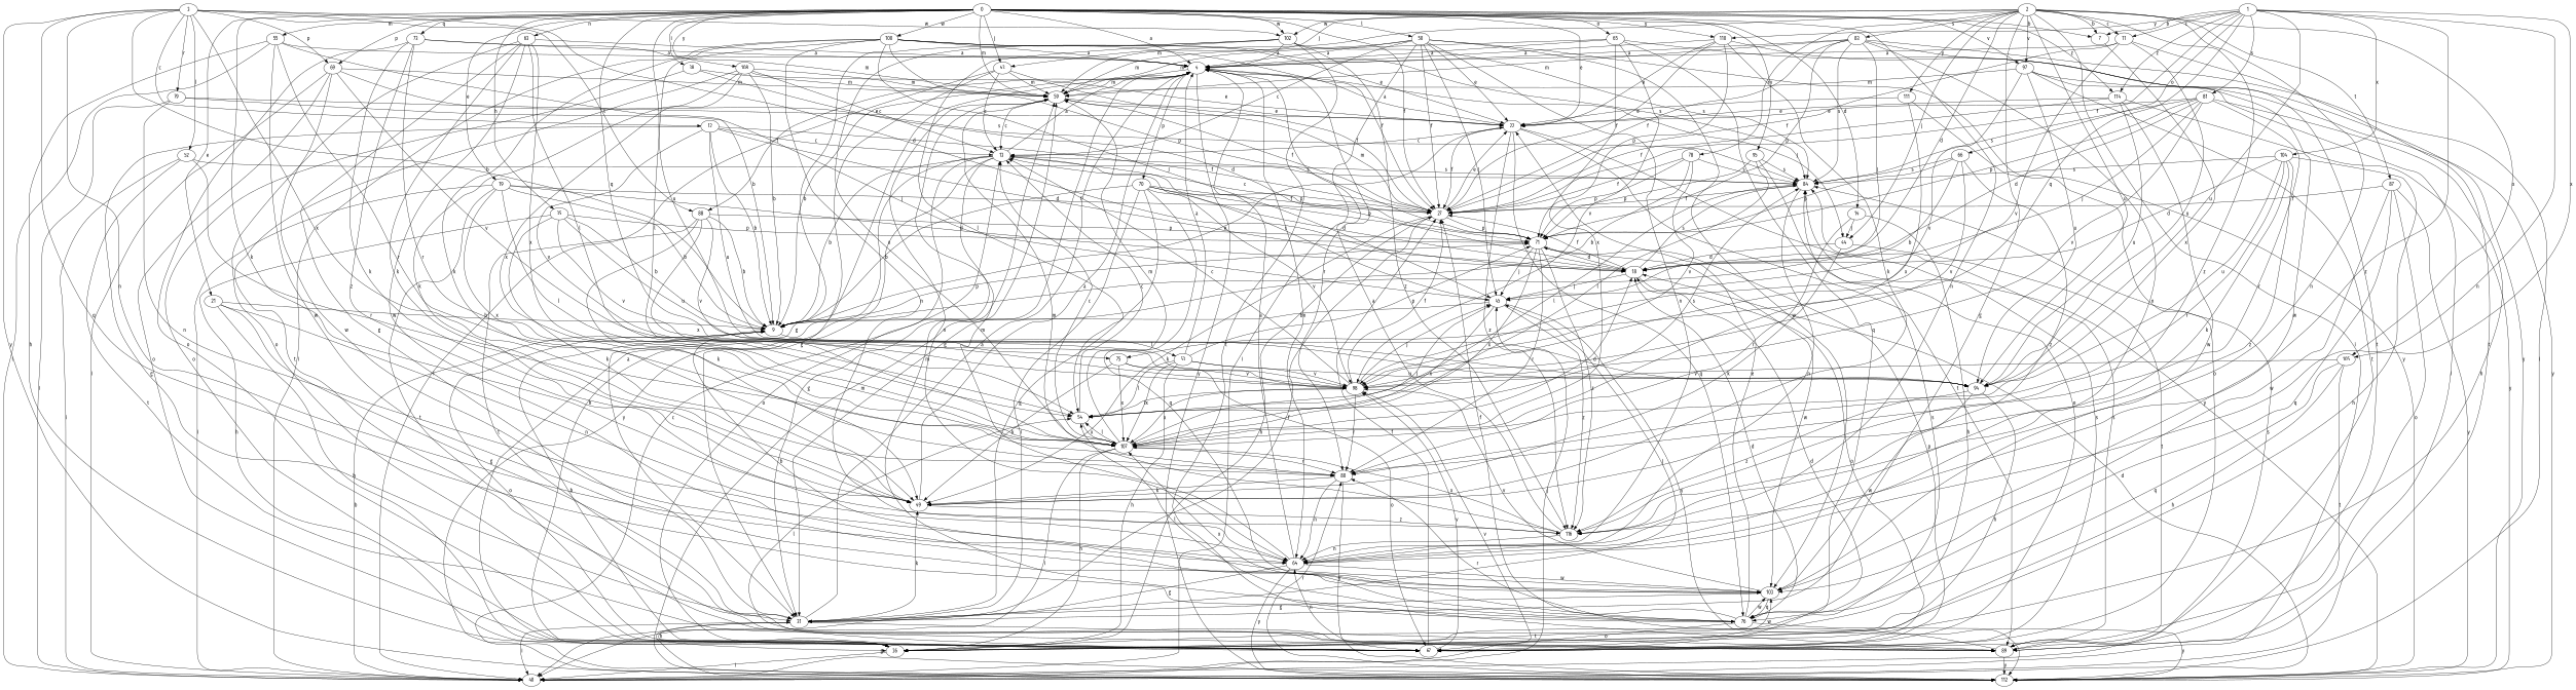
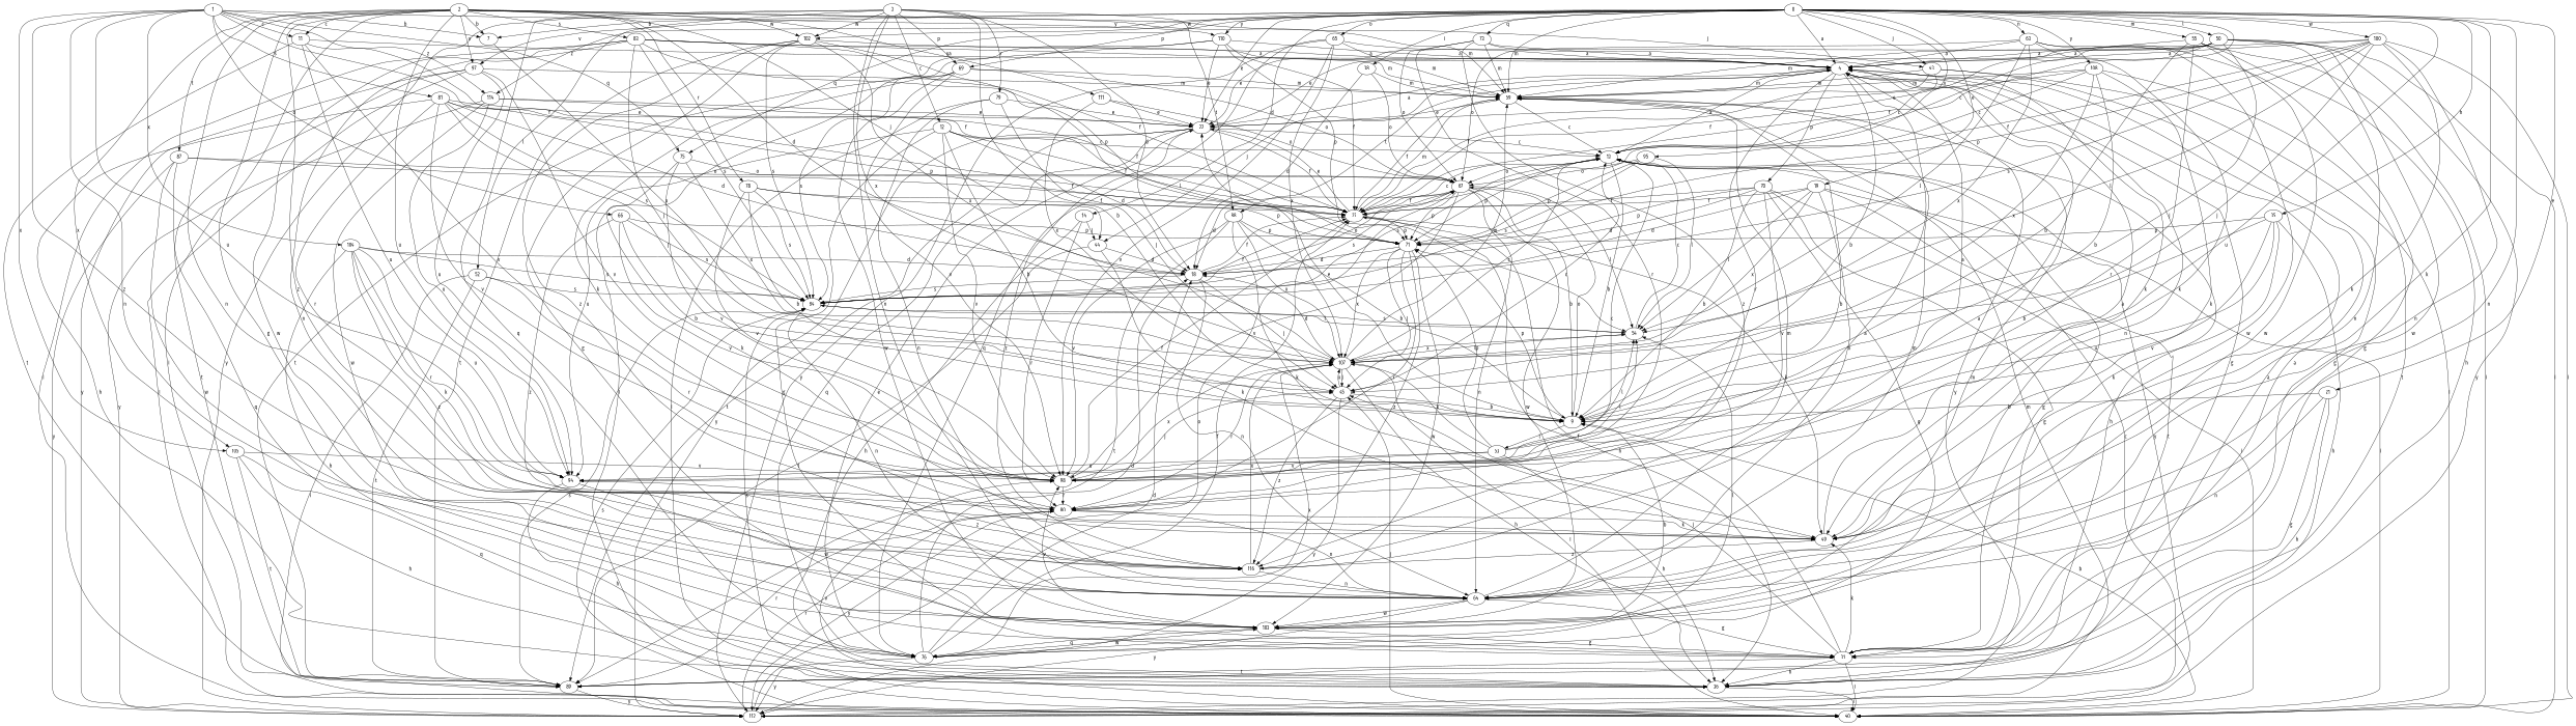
  strict digraph {
    fontname="Fira Sans"
    node [fontname="Fira Sans"]
    edge [fontname="Fira Sans"]
    0
    4
    7
    14
    19
    21
    22
    27
    35
    38
    43
    49
    50
    55
    59
    63
    64
    65
    69
    73
    75
    94
    95
    97
    100
    102
    108
    110
    114
    3
    18
    9
    12
    52
    76
    79
    88
    107
    112
    31
    44
    70
    80
    36
    40
    89
    54
    116
    13
    71
    98
    67
    45
    103
    84
    1
    11
    66
    81
    104
    105
    2
    78
    83
    87
    111
    53
    0 -> 4 [label=a]
    0 -> 7 [label=b]
    0 -> 14 [label=d]
    0 -> 19 [label=e]
    0 -> 21 [label=e]
    0 -> 22 [label=e]
    0 -> 27 [label=f]
    0 -> 35 [label=h]
    0 -> 38 [label=i]
    0 -> 43 [label=j]
    0 -> 49 [label=k]
    0 -> 50 [label=l]
    0 -> 55 [label=m]
    0 -> 59 [label=m]
    0 -> 63 [label=n]
    0 -> 64 [label=n]
    0 -> 65 [label=o]
    0 -> 69 [label=p]
    0 -> 73 [label=q]
    0 -> 75 [label=q]
    0 -> 94 [label=u]
    0 -> 95 [label=v]
    0 -> 97 [label=v]
    0 -> 100 [label=w]
    0 -> 102 [label=w]
    0 -> 108 [label=y]
    0 -> 110 [label=y]
    0 -> 114 [label=z]
    4 -> 59 [label=m]
    4 -> 64 [label=n]
    4 -> 9 [label=b]
    4 -> 88 [label=t]
    4 -> 112 [label=y]
    4 -> 31 [label=g]
    4 -> 44 [label=j]
    4 -> 70 [label=p]
    4 -> 80 [label=r]
    7 -> 107 [label=x]
    14 -> 44 [label=j]
    14 -> 80 [label=r]
    14 -> 36 [label=h]
    19 -> 27 [label=f]
    19 -> 18 [label=d]
    19 -> 9 [label=b]
    19 -> 107 [label=x]
    19 -> 40 [label=i]
    19 -> 89 [label=t]
    19 -> 54 [label=l]
    21 -> 64 [label=n]
    21 -> 9 [label=b]
    21 -> 31 [label=g]
    21 -> 36 [label=h]
    22 -> 4 [label=a]
    22 -> 27 [label=f]
    22 -> 76 [label=q]
    22 -> 112 [label=y]
    22 -> 89 [label=t]
    22 -> 116 [label=z]
    22 -> 13 [label=c]
    27 -> 22 [label=e]
    27 -> 49 [label=k]
    27 -> 59 [label=m]
    27 -> 36 [label=h]
    27 -> 13 [label=c]
    27 -> 71 [label=p]
    35 -> 49 [label=k]
    35 -> 94 [label=u]
    35 -> 9 [label=b]
    35 -> 36 [label=h]
    35 -> 71 [label=p]
    35 -> 98 [label=v]
    38 -> 59 [label=m]
    38 -> 18 [label=d]
    38 -> 67 [label=o]
    43 -> 27 [label=f]
    43 -> 59 [label=m]
    43 -> 31 [label=g]
    43 -> 40 [label=i]
    43 -> 13 [label=c]
    49 -> 4 [label=a]
    49 -> 116 [label=z]
    50 -> 4 [label=a]
    50 -> 22 [label=e]
    50 -> 27 [label=f]
    50 -> 59 [label=m]
    50 -> 64 [label=n]
    50 -> 112 [label=y]
    50 -> 40 [label=i]
    50 -> 13 [label=c]
    50 -> 45 [label=j]
    50 -> 103 [label=w]
    55 -> 4 [label=a]
    55 -> 9 [label=b]
    55 -> 80 [label=r]
    55 -> 36 [label=h]
    55 -> 40 [label=i]
    55 -> 103 [label=w]
    59 -> 22 [label=e]
    59 -> 27 [label=f]
    59 -> 64 [label=n]
    59 -> 13 [label=c]
    63 -> 4 [label=a]
    63 -> 49 [label=k]
    63 -> 107 [label=x]
    63 -> 31 [label=g]
    63 -> 54 [label=l]
    63 -> 67 [label=o]
    63 -> 103 [label=w]
    64 -> 4 [label=a]
    64 -> 59 [label=m]
    64 -> 112 [label=y]
    64 -> 31 [label=g]
    64 -> 103 [label=w]
    65 -> 4 [label=a]
    65 -> 59 [label=m]
    65 -> 76 [label=q]
    65 -> 107 [label=x]
    65 -> 112 [label=y]
    65 -> 98 [label=v]
    69 -> 59 [label=m]
    69 -> 40 [label=i]
    69 -> 98 [label=v]
    69 -> 67 [label=o]
    69 -> 103 [label=w]
    69 -> 84 [label=s]
    73 -> 4 [label=a]
    73 -> 49 [label=k]
    73 -> 59 [label=m]
    73 -> 80 [label=r]
    73 -> 116 [label=z]
    73 -> 67 [label=o]
    75 -> 49 [label=k]
    75 -> 107 [label=x]
    75 -> 98 [label=v]
    75 -> 67 [label=o]
    94 -> 36 [label=h]
    94 -> 116 [label=z]
    94 -> 103 [label=w]
    95 -> 54 [label=l]
    95 -> 71 [label=p]
    95 -> 67 [label=o]
    95 -> 84 [label=s]
    97 -> 59 [label=m]
    97 -> 94 [label=u]
    97 -> 112 [label=y]
    97 -> 40 [label=i]
    97 -> 89 [label=t]
    97 -> 98 [label=v]
    100 -> 4 [label=a]
    100 -> 22 [label=e]
    100 -> 27 [label=f]
    100 -> 49 [label=k]
    100 -> 64 [label=n]
    100 -> 40 [label=i]
    100 -> 54 [label=l]
    100 -> 71 [label=p]
    100 -> 45 [label=j]
    100 -> 84 [label=s]
    102 -> 4 [label=a]
    102 -> 107 [label=x]
    102 -> 31 [label=g]
    102 -> 89 [label=t]
    102 -> 54 [label=l]
    102 -> 116 [label=z]
    102 -> 84 [label=s]
    108 -> 22 [label=e]
    108 -> 49 [label=k]
    108 -> 59 [label=m]
    108 -> 9 [label=b]
    108 -> 107 [label=x]
    108 -> 89 [label=t]
    108 -> 13 [label=c]
    110 -> 4 [label=a]
    110 -> 22 [label=e]
    110 -> 27 [label=f]
    110 -> 49 [label=k]
    110 -> 89 [label=t]
    110 -> 71 [label=p]
    114 -> 22 [label=e]
    114 -> 27 [label=f]
    114 -> 94 [label=u]
    114 -> 112 [label=y]
    114 -> 103 [label=w]
    3 -> 64 [label=n]
    3 -> 69 [label=p]
    3 -> 102 [label=w]
    3 -> 18 [label=d]
    3 -> 9 [label=b]
    3 -> 12 [label=c]
    3 -> 52 [label=l]
    3 -> 76 [label=q]
    3 -> 79 [label=r]
    3 -> 88 [label=t]
    3 -> 107 [label=x]
    3 -> 112 [label=y]
    18 -> 27 [label=f]
+   18 -> 64 [label=n]
    18 -> 67 [label=o]
    18 -> 45 [label=j]
    18 -> 84 [label=s]
    9 -> 22 [label=e]
    9 -> 71 [label=p]
    9 -> 67 [label=o]
    9 -> 53 [label=l]
    12 -> 27 [label=f]
    12 -> 94 [label=u]
    12 -> 18 [label=d]
    12 -> 9 [label=b]
    12 -> 31 [label=g]
    12 -> 13 [label=c]
    12 -> 98 [label=v]
    52 -> 80 [label=r]
    52 -> 40 [label=i]
    52 -> 89 [label=t]
    52 -> 84 [label=s]
    76 -> 22 [label=e]
    76 -> 27 [label=f]
    76 -> 59 [label=m]
    76 -> 18 [label=d]
    76 -> 107 [label=x]
    76 -> 112 [label=y]
    76 -> 54 [label=l]
    76 -> 67 [label=o]
    76 -> 103 [label=w]
    79 -> 22 [label=e]
    79 -> 64 [label=n]
    79 -> 40 [label=i]
    79 -> 45 [label=j]
    88 -> 49 [label=k]
    88 -> 9 [label=b]
    88 -> 107 [label=x]
    88 -> 89 [label=t]
    88 -> 71 [label=p]
    88 -> 98 [label=v]
    107 -> 59 [label=m]
    107 -> 18 [label=d]
    107 -> 80 [label=r]
    107 -> 36 [label=h]
    107 -> 40 [label=i]
    107 -> 54 [label=l]
    107 -> 13 [label=c]
    107 -> 45 [label=j]
    112 -> 59 [label=m]
    112 -> 18 [label=d]
-   112 -> 31 [label=g]
    112 -> 80 [label=r]
    112 -> 13 [label=c]
    31 -> 4 [label=a]
    31 -> 27 [label=f]
    31 -> 49 [label=k]
    31 -> 36 [label=h]
    31 -> 40 [label=i]
    31 -> 89 [label=t]
    31 -> 45 [label=j]
    44 -> 49 [label=k]
    44 -> 18 [label=d]
    44 -> 89 [label=t]
    70 -> 27 [label=f]
    70 -> 18 [label=d]
    70 -> 9 [label=b]
    70 -> 76 [label=q]
    70 -> 31 [label=g]
    70 -> 40 [label=i]
    70 -> 71 [label=p]
    70 -> 98 [label=v]
    80 -> 49 [label=k]
    80 -> 64 [label=n]
    80 -> 112 [label=y]
    36 -> 4 [label=a]
    36 -> 40 [label=i]
    36 -> 84 [label=s]
    40 -> 9 [label=b]
    40 -> 98 [label=v]
    40 -> 45 [label=j]
    40 -> 84 [label=s]
    89 -> 112 [label=y]
    89 -> 80 [label=r]
    89 -> 84 [label=s]
    54 -> 107 [label=x]
    54 -> 13 [label=c]
    54 -> 84 [label=s]
    116 -> 4 [label=a]
    116 -> 59 [label=m]
    116 -> 64 [label=n]
    116 -> 107 [label=x]
    13 -> 4 [label=a]
    13 -> 9 [label=b]
    13 -> 112 [label=y]
    13 -> 31 [label=g]
    13 -> 36 [label=h]
    13 -> 71 [label=p]
    13 -> 67 [label=o]
-   13 -> 84 [label=s]
+   84 -> 13 [label=s]
    71 -> 18 [label=d]
    71 -> 107 [label=x]
    71 -> 80 [label=r]
    71 -> 116 [label=z]
    71 -> 45 [label=j]
    71 -> 103 [label=w]
    98 -> 27 [label=f]
    98 -> 107 [label=x]
    98 -> 80 [label=r]
    98 -> 54 [label=l]
    98 -> 13 [label=c]
    98 -> 45 [label=j]
    67 -> 27 [label=f]
    67 -> 64 [label=n]
    67 -> 18 [label=d]
    67 -> 9 [label=b]
    67 -> 54 [label=l]
    67 -> 71 [label=p]
    67 -> 98 [label=v]
    67 -> 103 [label=w]
    67 -> 84 [label=s]
    45 -> 9 [label=b]
    45 -> 107 [label=x]
    45 -> 112 [label=y]
    45 -> 116 [label=z]
    45 -> 13 [label=c]
    103 -> 9 [label=b]
    103 -> 76 [label=q]
    103 -> 31 [label=g]
    103 -> 98 [label=v]
    84 -> 27 [label=f]
    84 -> 64 [label=n]
    84 -> 54 [label=l]
    1 -> 7 [label=b]
    1 -> 27 [label=f]
    1 -> 64 [label=n]
    1 -> 75 [label=q]
    1 -> 94 [label=u]
    1 -> 110 [label=y]
    1 -> 114 [label=z]
    1 -> 116 [label=z]
    1 -> 11 [label=c]
    1 -> 66 [label=o]
    1 -> 81 [label=s]
    1 -> 104 [label=x]
    1 -> 105 [label=x]
    11 -> 4 [label=a]
    11 -> 27 [label=f]
    11 -> 94 [label=u]
    11 -> 89 [label=t]
    11 -> 98 [label=v]
    66 -> 9 [label=b]
    66 -> 116 [label=z]
    66 -> 71 [label=p]
    66 -> 98 [label=v]
    66 -> 84 [label=s]
    81 -> 22 [label=e]
    81 -> 18 [label=d]
    81 -> 80 [label=r]
    81 -> 36 [label=h]
    81 -> 71 [label=p]
    81 -> 98 [label=v]
    81 -> 45 [label=j]
    81 -> 84 [label=s]
    104 -> 49 [label=k]
    104 -> 94 [label=u]
    104 -> 18 [label=d]
    104 -> 80 [label=r]
    104 -> 36 [label=h]
    104 -> 116 [label=z]
    104 -> 84 [label=s]
    105 -> 76 [label=q]
    105 -> 36 [label=h]
    105 -> 89 [label=t]
    105 -> 98 [label=v]
    2 -> 7 [label=b]
    2 -> 43 [label=j]
    2 -> 59 [label=m]
    2 -> 64 [label=n]
    2 -> 94 [label=u]
    2 -> 97 [label=v]
    2 -> 102 [label=w]
    2 -> 18 [label=d]
    2 -> 31 [label=g]
    2 -> 44 [label=j]
    2 -> 40 [label=i]
    2 -> 116 [label=z]
    2 -> 11 [label=c]
    2 -> 105 [label=x]
    2 -> 78 [label=r]
    2 -> 83 [label=s]
    2 -> 87 [label=t]
    2 -> 111 [label=y]
    78 -> 27 [label=f]
    78 -> 9 [label=b]
    78 -> 71 [label=p]
    78 -> 98 [label=v]
    78 -> 84 [label=s]
    83 -> 4 [label=a]
    83 -> 27 [label=f]
    83 -> 59 [label=m]
    83 -> 64 [label=n]
    83 -> 40 [label=i]
    83 -> 71 [label=p]
    83 -> 45 [label=j]
    83 -> 103 [label=w]
    83 -> 84 [label=s]
    87 -> 27 [label=f]
    87 -> 76 [label=q]
    87 -> 112 [label=y]
    87 -> 67 [label=o]
    87 -> 103 [label=w]
    111 -> 22 [label=e]
    111 -> 107 [label=x]
    111 -> 67 [label=o]
    53 -> 4 [label=a]
    53 -> 94 [label=u]
    53 -> 107 [label=x]
    53 -> 36 [label=h]
    53 -> 54 [label=l]
    53 -> 71 [label=p]
    53 -> 98 [label=v]
  }
